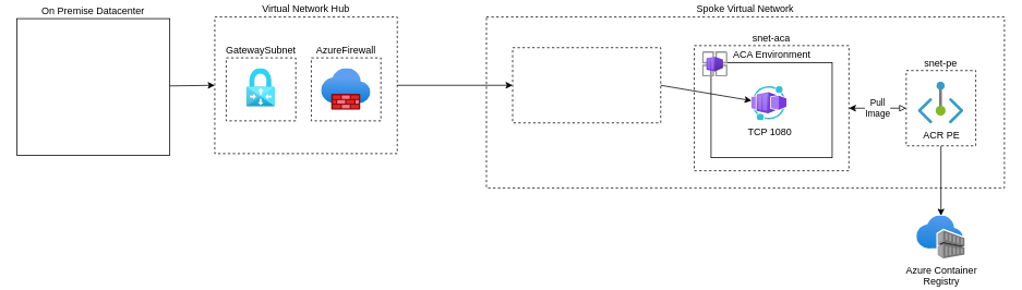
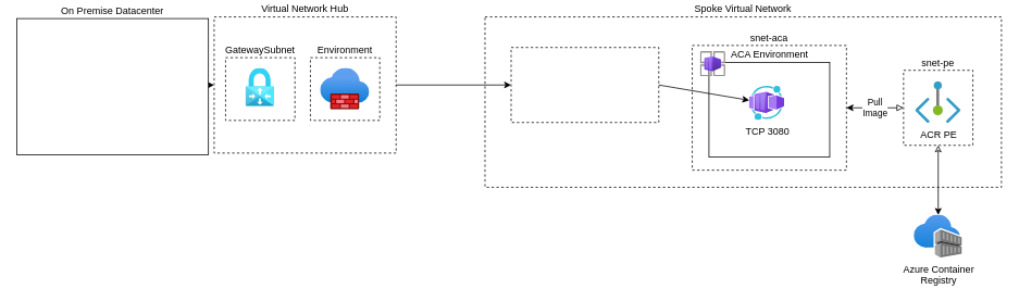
  <mxCell id="0" />
  <mxCell id="1" parent="0" />
  <mxCell id="2" style="edgeStyle=none;html=1;entryX=0;entryY=0.5;entryDx=0;entryDy=0;startArrow=none;startFill=0;endArrow=classic;endFill=1;" edge="1" parent="1" source="3" target="4"><mxGeometry relative="1" as="geometry" /></mxCell>
- <mxCell id="3" value="On Premise Datacenter" style="rounded=0;whiteSpace=wrap;html=1;labelPosition=center;verticalLabelPosition=top;align=center;verticalAlign=bottom;" vertex="1" parent="1"><mxGeometry x="20" y="22" width="187" height="167" as="geometry" /></mxCell>
+ <mxCell id="3" value="On Premise Datacenter" style="rounded=0;whiteSpace=wrap;html=1;labelPosition=center;verticalLabelPosition=top;align=center;verticalAlign=bottom;" vertex="1" parent="1"><mxGeometry x="20" y="22" width="235" height="167" as="geometry" /></mxCell>
  <mxCell id="4" value="Virtual Network Hub" style="rounded=0;whiteSpace=wrap;html=1;labelPosition=center;verticalLabelPosition=top;align=center;verticalAlign=bottom;dashed=1;" vertex="1" parent="1"><mxGeometry x="262" y="20" width="223" height="167" as="geometry" /></mxCell>
- <mxCell id="5" value="AzureFirewall" style="rounded=0;whiteSpace=wrap;html=1;labelPosition=center;verticalLabelPosition=top;align=center;verticalAlign=bottom;dashed=1;" vertex="1" parent="1"><mxGeometry x="380" y="70" width="85" height="77" as="geometry" /></mxCell>
+ <mxCell id="5" value="Environment" style="rounded=0;whiteSpace=wrap;html=1;labelPosition=center;verticalLabelPosition=top;align=center;verticalAlign=bottom;dashed=1;" vertex="1" parent="1"><mxGeometry x="380" y="70" width="85" height="77" as="geometry" /></mxCell>
  <mxCell id="6" value="" style="aspect=fixed;html=1;points=[];align=center;image;fontSize=12;image=img/lib/azure2/networking/Firewalls.svg;dashed=1;" vertex="1" parent="1"><mxGeometry x="392.33" y="83" width="60.35" height="51" as="geometry" /></mxCell>
  <mxCell id="7" value="GatewaySubnet" style="rounded=0;whiteSpace=wrap;html=1;labelPosition=center;verticalLabelPosition=top;align=center;verticalAlign=bottom;dashed=1;" vertex="1" parent="1"><mxGeometry x="276" y="70" width="85" height="77" as="geometry" /></mxCell>
  <mxCell id="8" value="" style="aspect=fixed;html=1;points=[];align=center;image;fontSize=12;image=img/lib/azure2/networking/Virtual_Network_Gateways.svg;dashed=1;" vertex="1" parent="1"><mxGeometry x="300.79" y="83" width="35.42" height="47" as="geometry" /></mxCell>
  <mxCell id="9" value="Spoke Virtual Network" style="rounded=0;whiteSpace=wrap;html=1;labelPosition=center;verticalLabelPosition=top;align=center;verticalAlign=bottom;dashed=1;" vertex="1" parent="1"><mxGeometry x="594" y="20" width="633" height="209" as="geometry" /></mxCell>
  <mxCell id="10" value="snet-pe" style="rounded=0;whiteSpace=wrap;html=1;labelPosition=center;verticalLabelPosition=top;align=center;verticalAlign=bottom;dashed=1;" vertex="1" parent="1"><mxGeometry x="1107" y="85.5" width="85" height="92" as="geometry" /></mxCell>
  <mxCell id="11" value="ACR PE" style="aspect=fixed;html=1;points=[];align=center;image;fontSize=12;image=img/lib/azure2/networking/Private_Endpoint.svg;dashed=1;" vertex="1" parent="1"><mxGeometry x="1121.68" y="99.5" width="55.64" height="51" as="geometry" /></mxCell>
- <mxCell id="12" style="edgeStyle=none;html=1;entryX=0.5;entryY=1;entryDx=0;entryDy=0;startArrow=classic;startFill=1;endArrow=none;endFill=0;" edge="1" parent="1" source="13" target="10"><mxGeometry relative="1" as="geometry" /></mxCell>
+ <mxCell id="12" style="edgeStyle=none;html=1;entryX=0.5;entryY=1;entryDx=0;entryDy=0;startArrow=classic;startFill=1;endArrow=classic;endFill=0;" edge="1" parent="1" source="13" target="10"><mxGeometry relative="1" as="geometry" /></mxCell>
  <mxCell id="13" value="Azure Container&lt;br&gt;Registry" style="aspect=fixed;html=1;points=[];align=center;image;fontSize=12;image=img/lib/azure2/containers/Container_Registries.svg;dashed=1;" vertex="1" parent="1"><mxGeometry x="1119.96" y="263" width="59.08" height="53" as="geometry" /></mxCell>
  <mxCell id="14" value="" style="rounded=0;whiteSpace=wrap;html=1;labelPosition=center;verticalLabelPosition=top;align=center;verticalAlign=bottom;dashed=1;" vertex="1" parent="1"><mxGeometry x="626" y="57.5" width="181" height="92" as="geometry" /></mxCell>
  <mxCell id="15" value="Pull&lt;br&gt;Image" style="edgeStyle=none;html=1;exitX=1;exitY=0.5;exitDx=0;exitDy=0;entryX=0;entryY=0.5;entryDx=0;entryDy=0;startArrow=classic;startFill=1;endArrow=block;endFill=0;" edge="1" parent="1" source="16" target="10"><mxGeometry relative="1" as="geometry" /></mxCell>
  <mxCell id="16" value="snet-aca" style="rounded=0;whiteSpace=wrap;html=1;labelPosition=center;verticalLabelPosition=top;align=center;verticalAlign=bottom;dashed=1;" vertex="1" parent="1"><mxGeometry x="848" y="55" width="189" height="153" as="geometry" /></mxCell>
  <mxCell id="17" value="ACA Environment" style="rounded=0;whiteSpace=wrap;html=1;labelPosition=center;verticalLabelPosition=top;align=center;verticalAlign=bottom;" vertex="1" parent="1"><mxGeometry x="868.5" y="76" width="148" height="116" as="geometry" /></mxCell>
  <mxCell id="18" value="" style="aspect=fixed;html=1;points=[];align=center;image;fontSize=12;image=img/lib/azure2/other/Container_App_Environments.svg;dashed=1;" vertex="1" parent="1"><mxGeometry x="858" y="62.5" width="31" height="31" as="geometry" /></mxCell>
- <mxCell id="19" value="TCP 1080" style="aspect=fixed;html=1;points=[];align=center;image;fontSize=12;image=img/lib/azure2/other/Worker_Container_App.svg;" vertex="1" parent="1"><mxGeometry x="918" y="105" width="43.27" height="42" as="geometry" /></mxCell>
+ <mxCell id="19" value="TCP 3080" style="aspect=fixed;html=1;points=[];align=center;image;fontSize=12;image=img/lib/azure2/other/Worker_Container_App.svg;" vertex="1" parent="1"><mxGeometry x="918" y="105" width="43.27" height="42" as="geometry" /></mxCell>
  <mxCell id="20" style="edgeStyle=none;html=1;exitX=1;exitY=0.5;exitDx=0;exitDy=0;startArrow=none;startFill=0;endArrow=classic;endFill=1;" edge="1" parent="1" source="4" target="14"><mxGeometry relative="1" as="geometry" /></mxCell>
  <mxCell id="21" style="edgeStyle=none;html=1;exitX=1;exitY=0.5;exitDx=0;exitDy=0;startArrow=none;startFill=0;endArrow=classic;endFill=1;" edge="1" parent="1" source="14" target="19"><mxGeometry relative="1" as="geometry" /></mxCell>
